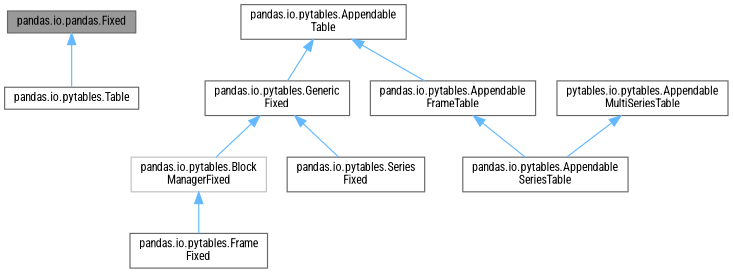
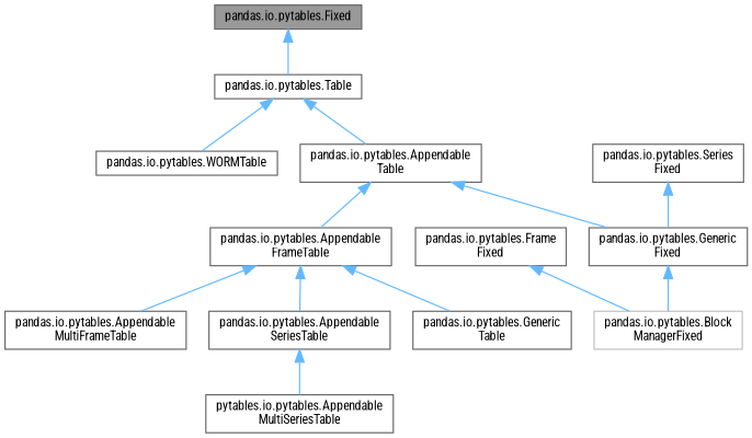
  digraph {
    fontname="Roboto Condensed"
    rankdir=TB
    node [color=gray40 fillcolor=white fontname="Roboto Condensed" fontsize=10 shape=box style=filled]
    edge [color=steelblue1 dir=back fontname="Roboto Condensed" fontsize=10 labelfontname=Helvetica labelfontsize=10 style=solid]
-   n1 [fillcolor=grey60 fontcolor=black height=0.2 label="pandas.io.pandas.Fixed" width=0.4]
+   n1 [fillcolor=grey60 fontcolor=black height=0.2 label="pandas.io.pytables.Fixed" width=0.4]
    n2 [height=0.2 label="pandas.io.pytables.Table" width=0.4]
    n3 [height=0.2 label="pandas.io.pytables.Generic\lFixed" width=0.4]
    n4 [color=grey75 height=0.2 label="pandas.io.pytables.Block\lManagerFixed" width=0.4]
    n5 [height=0.2 label="pandas.io.pytables.Series\lFixed" width=0.4]
    n6 [height=0.2 label="pandas.io.pytables.Appendable\lTable" width=0.4]
+   n7 [height=0.2 label="pandas.io.pytables.WORMTable" width=0.4]
    n8 [height=0.2 label="pandas.io.pytables.Frame\lFixed" width=0.4]
    n9 [height=0.2 label="pandas.io.pytables.Appendable\lFrameTable" width=0.4]
+   n10 [height=0.2 label="pandas.io.pytables.Appendable\lMultiFrameTable" width=0.4]
    n11 [height=0.2 label="pandas.io.pytables.Appendable\lSeriesTable" width=0.4]
+   n12 [height=0.2 label="pandas.io.pytables.Generic\lTable" width=0.4]
    n13 [height=0.2 label="pytables.io.pytables.Appendable\lMultiSeriesTable" width=0.4]
    n1 -> n2
+   n2 -> n6
+   n2 -> n7
    n3 -> n4
-   n3 -> n5
-   n4 -> n8
+   n5 -> n3
+   n8 -> n4
    n6 -> n3
    n6 -> n9
+   n9 -> n10
    n9 -> n11
-   n13 -> n11
+   n9 -> n12
+   n11 -> n13
  }
